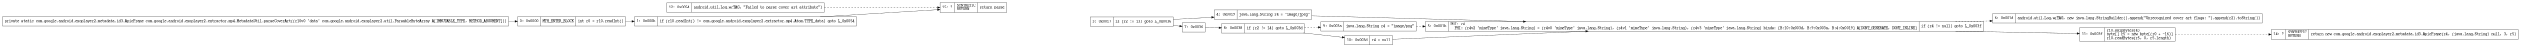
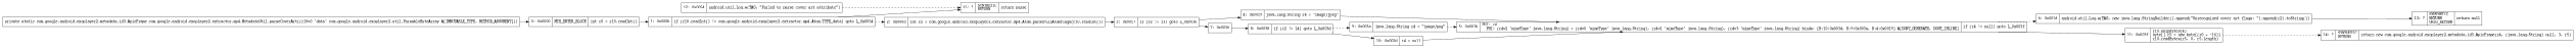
  digraph {
    fontname="Courier Prime"
    rankdir=LR
    node [fontname="Courier Prime" shape=record]
    edge [fontname="Courier Prime"]
    n1 [label="{0\:\ 0x0000|MTH_ENTER_BLOCK\l|int r0 = r10.readInt()\l}"]
    n2 [label="{1\:\ 0x000b|if (r10.readInt() != com.google.android.exoplayer2.extractor.mp4.Atom.TYPE_data) goto L_0x0054\l}"]
+   n3 [label="{2\:\ 0x000d|int r2 = com.google.android.exoplayer2.extractor.mp4.Atom.parseFullAtomFlags(r10.readInt())\l}"]
    n4 [label="{15\:\ ?|SYNTHETIC\lRETURN\l|return parse\l}"]
    n5 [label="{3\:\ 0x0017|if (r2 != 13) goto L_0x0036\l}"]
    n6 [label="{12\:\ 0x0054|android.util.Log.w(TAG, \"Failed to parse cover art attribute\")\l}"]
    n7 [label="{4\:\ 0x0019|java.lang.String r4 = \"image\/jpeg\"\l}"]
    n8 [label="{7\:\ 0x0036}"]
    n9 [label="{5\:\ 0x001b|PHI: r4 \l  PHI: (r4v2 'mimeType' java.lang.String) = (r4v0 'mimeType' java.lang.String), (r4v1 'mimeType' java.lang.String), (r4v3 'mimeType' java.lang.String) binds: [B:10:0x003d, B:9:0x003a, B:4:0x0019] A[DONT_GENERATE, DONT_INLINE]\l|if (r4 != null) goto L_0x003f\l}"]
    n10 [label="{8\:\ 0x0038|if (r2 != 14) goto L_0x003d\l}"]
    n11 [label="{6\:\ 0x001d|android.util.Log.w(TAG, new java.lang.StringBuilder().append(\"Unrecognized cover art flags: \").append(r2).toString())\l}"]
    n12 [label="{11\:\ 0x003f|r10.skipBytes(4)\lbyte[] r5 = new byte[(r0 + \-16)]\lr10.readBytes(r5, 0, r5.length)\l}"]
+   n13 [label="{13\:\ ?|SYNTHETIC\lRETURN\lORIG_RETURN\l|return null\l}"]
    n14 [label="{14\:\ ?|SYNTHETIC\lRETURN\l|return new com.google.android.exoplayer2.metadata.id3.ApicFrame(r4, (java.lang.String) null, 3, r5)\l}"]
    n15 [label="{9\:\ 0x003a|java.lang.String r4 = \"image\/png\"\l}"]
    n16 [label="{10\:\ 0x003d|r4 = null\l}"]
    n17 [label="{private static com.google.android.exoplayer2.metadata.id3.ApicFrame com.google.android.exoplayer2.extractor.mp4.MetadataUtil.parseCoverArt((r10v0 'data' com.google.android.exoplayer2.util.ParsableByteArray A[IMMUTABLE_TYPE, METHOD_ARGUMENT])) }"]
    n1 -> n2
+   n2 -> n3 [style=dashed]
    n2 -> n4
+   n3 -> n5
    n5 -> n7 [style=solid]
    n5 -> n8
    n6 -> n4 [style=dashed]
    n7 -> n9
    n8 -> n10
    n9 -> n11 [style=dashed]
    n9 -> n12
    n10 -> n15 [style=dashed]
    n10 -> n16
+   n11 -> n13
    n12 -> n14 [style=dashed]
    n15 -> n9 [style=dashed]
    n16 -> n9
    n17 -> n1
  }
